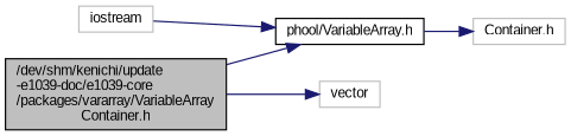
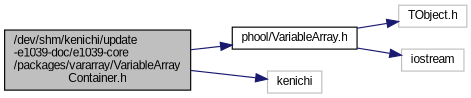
  digraph {
    fontname="Liberation Sans"
    rankdir=LR
    node [color=grey75 fontname="Liberation Sans" fontsize=10 shape=record]
    edge [color=midnightblue fontname="Liberation Sans" fontsize=10 labelfontname=FreeSans labelfontsize=10 style=solid]
    n1 [color=black fillcolor=grey75 fontcolor=black height=0.2 label="/dev/shm/kenichi/update\l-e1039-doc/e1039-core\l/packages/vararray/VariableArray\lContainer.h" style=filled width=0.4]
    n2 [color=black height=0.2 label="phool/VariableArray.h" width=0.4]
-   n3 [height=0.2 label=vector width=0.4]
-   n4 [height=0.2 label="Container.h" width=0.4]
+   n3 [height=0.2 label=kenichi width=0.4]
+   n4 [height=0.2 label="TObject.h" width=0.4]
    n5 [height=0.2 label=iostream width=0.4]
    n1 -> n2
    n1 -> n3
    n2 -> n4
-   n5 -> n2
+   n2 -> n5
  }
